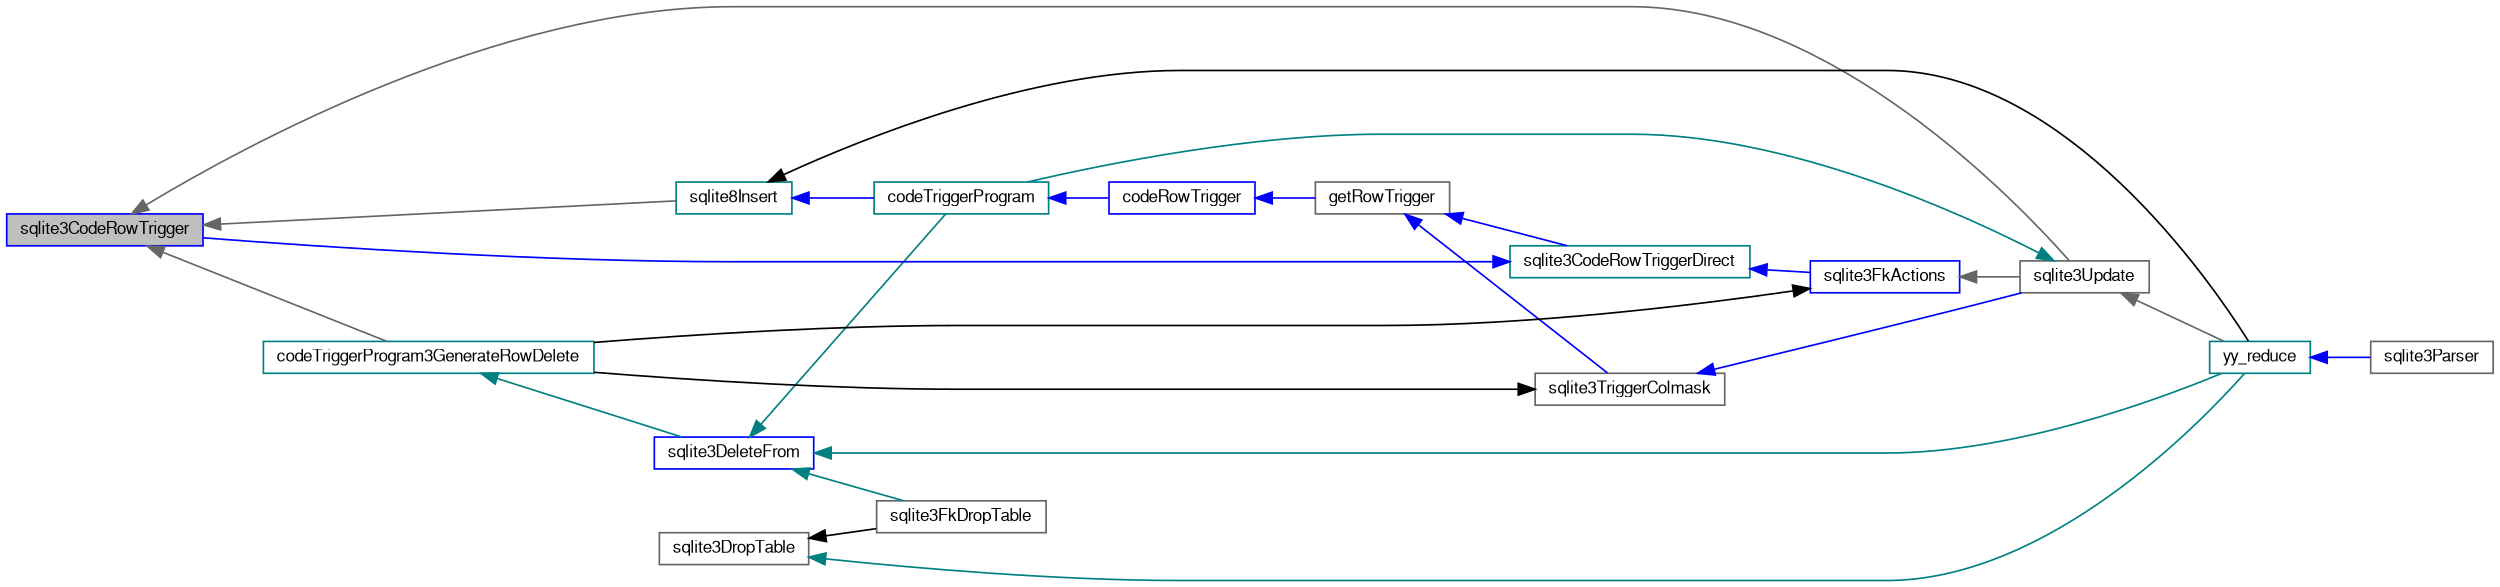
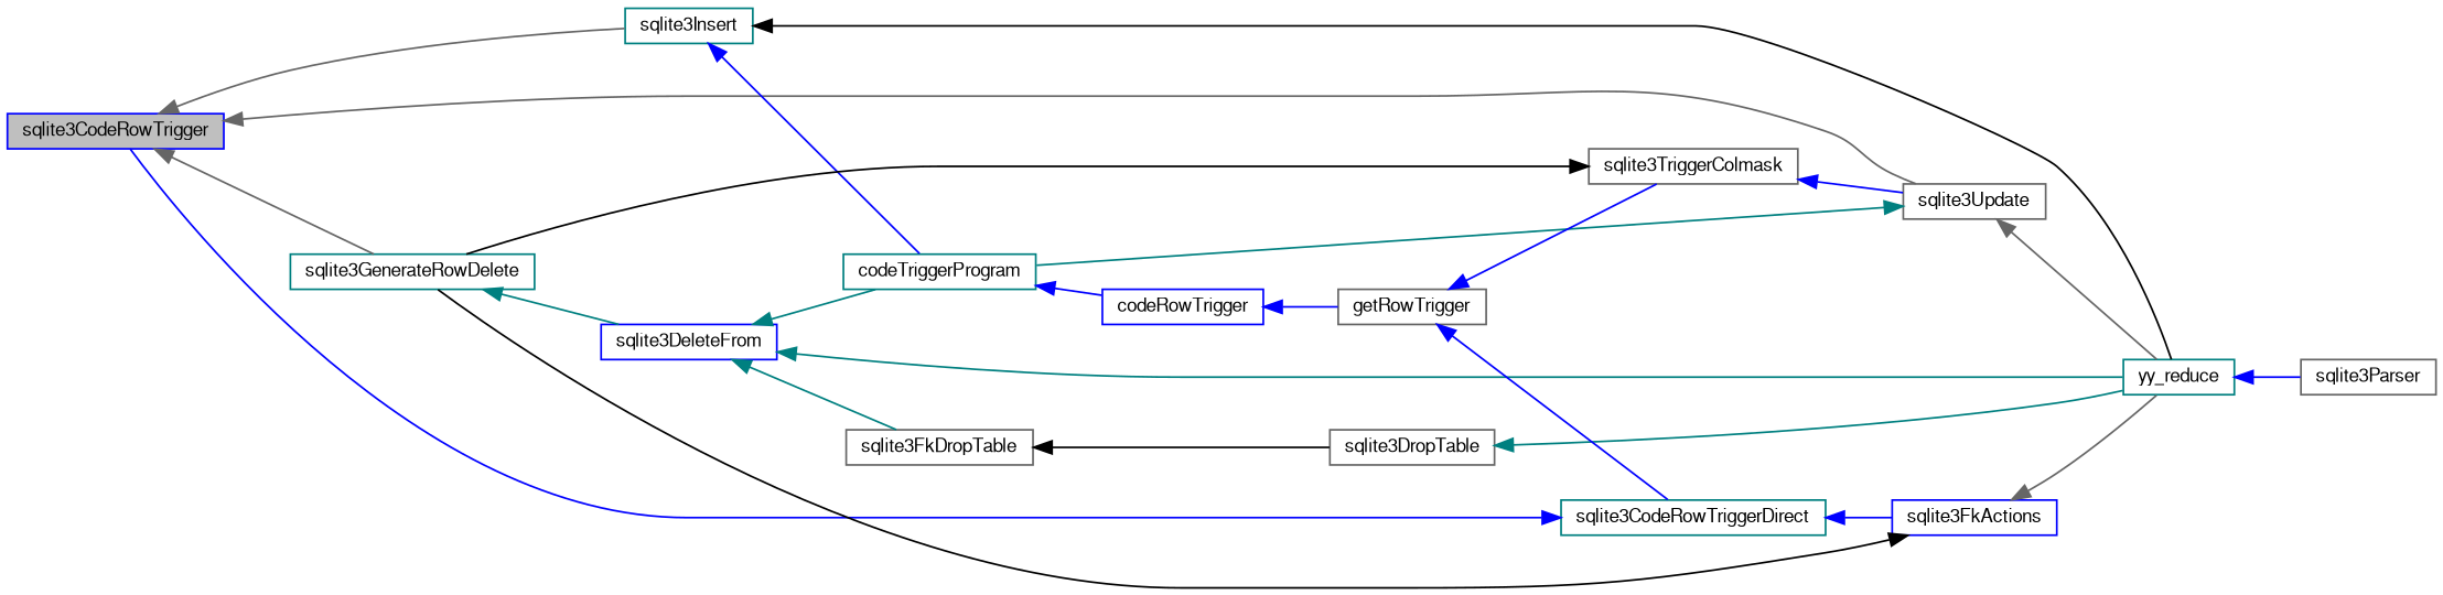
  digraph {
    rankdir=LR
    node [color=gray40 fillcolor=white fontname=FreeSans fontsize=10 shape=record style=filled]
    edge [color=blue dir=back fontname=FreeSans fontsize=10 labelfontname=FreeSans labelfontsize=10 style=solid]
    n1 [color=blue fillcolor=grey75 fontcolor=black height=0.2 label=sqlite3CodeRowTrigger width=0.4]
-   n2 [color=teal height=0.2 label=codeTriggerProgram3GenerateRowDelete width=0.4]
+   n2 [color=teal height=0.2 label=sqlite3GenerateRowDelete width=0.4]
    n3 [height=0.2 label=sqlite3Update width=0.4]
-   n4 [color=teal height=0.2 label=sqlite8Insert width=0.4]
+   n4 [color=teal height=0.2 label=sqlite3Insert width=0.4]
    n5 [color=blue height=0.2 label=sqlite3DeleteFrom width=0.4]
    n6 [color=teal height=0.2 label=yy_reduce width=0.4]
    n7 [color=teal height=0.2 label=codeTriggerProgram width=0.4]
    n8 [height=0.2 label=sqlite3FkDropTable width=0.4]
    n9 [height=0.2 label=sqlite3DropTable width=0.4]
    n10 [height=0.2 label=sqlite3Parser width=0.4]
    n11 [color=blue height=0.2 label=codeRowTrigger width=0.4]
    n12 [height=0.2 label=getRowTrigger width=0.4]
    n13 [color=teal height=0.2 label=sqlite3CodeRowTriggerDirect width=0.4]
    n14 [height=0.2 label=sqlite3TriggerColmask width=0.4]
    n15 [color=blue height=0.2 label=sqlite3FkActions width=0.4]
    n1 -> n2 [color=gray40]
    n1 -> n3 [color=gray40]
    n1 -> n4 [color=gray40]
    n2 -> n5 [color=teal]
    n3 -> n6 [color=gray40]
    n3 -> n7 [color=teal]
    n4 -> n6 [color=black]
    n4 -> n7
    n5 -> n6 [color=teal]
    n5 -> n7 [color=teal]
    n5 -> n8 [color=teal]
    n6 -> n10
    n7 -> n11
-   n9 -> n8 [color=black]
+   n8 -> n9 [color=black]
    n9 -> n6 [color=teal]
    n11 -> n12
    n12 -> n13
    n12 -> n14
    n13 -> n1
    n13 -> n15
    n14 -> n2 [color=black]
    n14 -> n3
    n15 -> n2 [color=black]
-   n15 -> n3 [color=gray40]
+   n15 -> n6 [color=gray40]
  }
